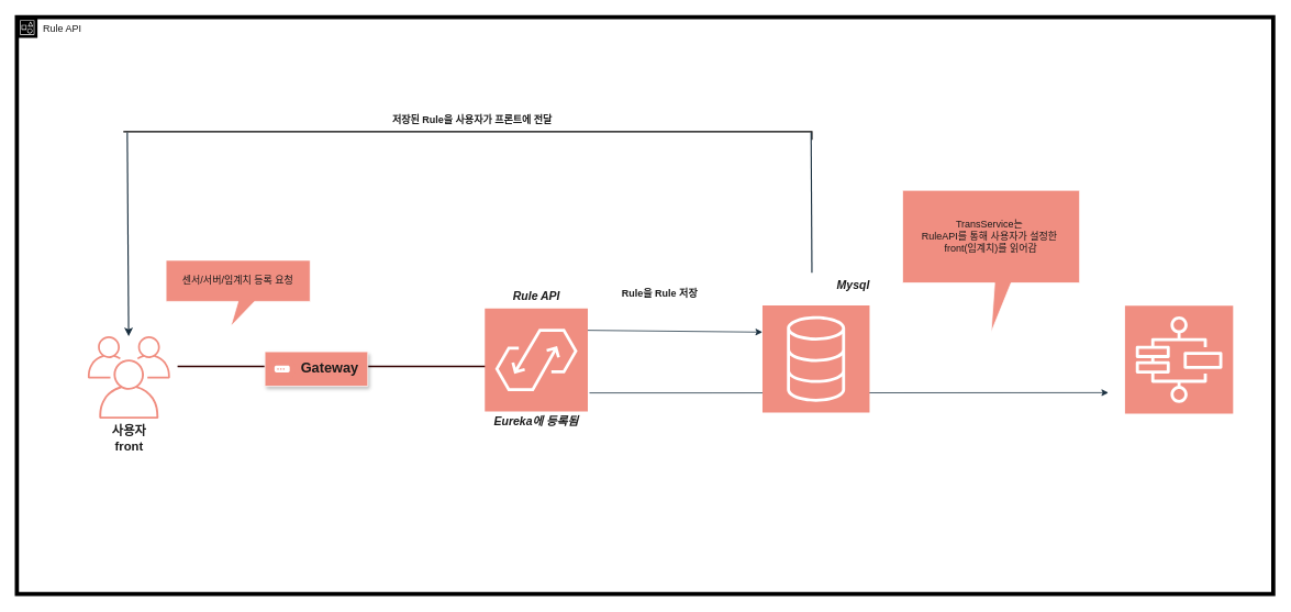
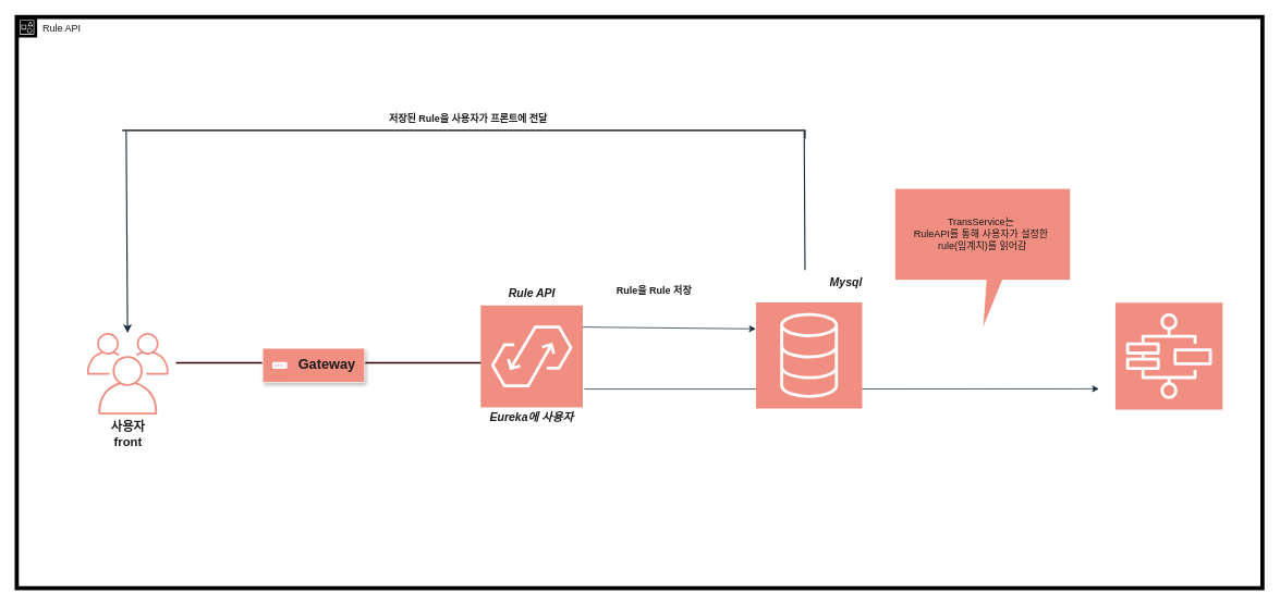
  <mxCell id="0" />
  <mxCell id="1" parent="0" />
  <mxCell id="2" value="Rule API" style="points=[[0,0],[0.25,0],[0.5,0],[0.75,0],[1,0],[1,0.25],[1,0.5],[1,0.75],[1,1],[0.75,1],[0.5,1],[0.25,1],[0,1],[0,0.75],[0,0.5],[0,0.25]];outlineConnect=0;html=1;whiteSpace=wrap;fontSize=12;fontStyle=0;container=1;pointerEvents=0;collapsible=0;recursiveResize=0;shape=mxgraph.aws4.group;grIcon=mxgraph.aws4.group_account;strokeColor=#000000;fillColor=none;verticalAlign=top;align=left;spacingLeft=30;fontColor=#1A1A1A;dashed=0;labelBackgroundColor=none;strokeWidth=5;" vertex="1" parent="1"><mxGeometry x="20" y="20" width="1525" height="700" as="geometry" /></mxCell>
  <mxCell id="3" value="&lt;b&gt;&lt;font style=&quot;font-size: 15px;&quot;&gt;사용자&lt;br&gt;&lt;/font&gt;&lt;/b&gt;&lt;div&gt;&lt;b&gt;&lt;font style=&quot;font-size: 15px;&quot;&gt;front&lt;/font&gt;&lt;/b&gt;&lt;/div&gt;" style="sketch=0;outlineConnect=0;fontColor=#1A1A1A;strokeColor=none;fillColor=#F08E81;dashed=0;verticalLabelPosition=bottom;verticalAlign=top;align=center;html=1;fontSize=12;fontStyle=0;aspect=fixed;shape=mxgraph.aws4.illustration_users;pointerEvents=1;labelBackgroundColor=none;" vertex="1" parent="2"><mxGeometry x="86" y="387.25" width="100" height="100" as="geometry" /></mxCell>
- <mxCell id="4" value="TransService는&amp;nbsp;&lt;br&gt;RuleAPI를 통해 사용자가 설정한&amp;nbsp;&lt;div&gt;front(임계치)를 읽어감&lt;/div&gt;" style="shape=callout;whiteSpace=wrap;html=1;perimeter=calloutPerimeter;size=60;position=0.52;labelBackgroundColor=none;fillColor=#F08E81;strokeColor=#FFFFFF;fontColor=#1A1A1A;" parent="2" vertex="1"><mxGeometry x="1075" y="210" width="215" height="172.5" as="geometry" /></mxCell>
+ <mxCell id="4" value="TransService는&amp;nbsp;&lt;br&gt;RuleAPI를 통해 사용자가 설정한&amp;nbsp;&lt;div&gt;rule(임계치)를 읽어감&lt;/div&gt;" style="shape=callout;whiteSpace=wrap;html=1;perimeter=calloutPerimeter;size=60;position=0.52;labelBackgroundColor=none;fillColor=#F08E81;strokeColor=#FFFFFF;fontColor=#1A1A1A;" parent="2" vertex="1"><mxGeometry x="1075" y="210" width="215" height="172.5" as="geometry" /></mxCell>
  <mxCell id="5" value="" style="endArrow=classic;html=1;rounded=0;fontStyle=1;exitX=0;exitY=0.5;exitDx=0;exitDy=0;exitPerimeter=0;labelBackgroundColor=none;strokeColor=#182E3E;fontColor=default;entryX=0;entryY=0.25;entryDx=0;entryDy=0;entryPerimeter=0;" edge="1" parent="2" target="21"><mxGeometry width="50" height="50" relative="1" as="geometry"><mxPoint x="691.5" y="380.0" as="sourcePoint" /><mxPoint x="868" y="380.0" as="targetPoint" /></mxGeometry></mxCell>
  <mxCell id="6" value="" style="endArrow=classic;html=1;rounded=0;fontStyle=1;labelBackgroundColor=none;strokeColor=#182E3E;fontColor=default;entryX=0.076;entryY=0.695;entryDx=0;entryDy=0;entryPerimeter=0;" edge="1" parent="2"><mxGeometry width="50" height="50" relative="1" as="geometry"><mxPoint x="695" y="456" as="sourcePoint" /><mxPoint x="1324.975" y="455.719" as="targetPoint" /><Array as="points"><mxPoint x="745" y="456" /><mxPoint x="845" y="456" /></Array></mxGeometry></mxCell>
  <mxCell id="7" value="" style="line;strokeWidth=2;html=1;labelBackgroundColor=none;fillColor=#F08E81;strokeColor=#330000;fontColor=#1A1A1A;" vertex="1" parent="2"><mxGeometry x="195" y="418.75" width="375" height="10" as="geometry" /></mxCell>
  <mxCell id="8" value="" style="strokeColor=#FFFFFF;shadow=1;strokeWidth=1;rounded=1;absoluteArcSize=1;arcSize=2;labelBackgroundColor=none;fillColor=#F08E81;fontColor=#1A1A1A;" parent="2" vertex="1"><mxGeometry x="301" y="406" width="125" height="42" as="geometry" /></mxCell>
  <mxCell id="9" value="&lt;font style=&quot;font-size: 17px;&quot;&gt;&lt;b style=&quot;&quot;&gt;Gateway&lt;/b&gt;&lt;/font&gt;" style="sketch=0;dashed=0;connectable=0;html=1;fillColor=#F08E81;strokeColor=none;shape=mxgraph.gcp2.gateway;part=1;labelPosition=right;verticalLabelPosition=middle;align=left;verticalAlign=middle;spacingLeft=5;fontSize=12;labelBackgroundColor=none;fontColor=#1A1A1A;" parent="8" vertex="1"><mxGeometry y="0.5" width="32" height="32" relative="1" as="geometry"><mxPoint x="5" y="-16" as="offset" /></mxGeometry></mxCell>
- <mxCell id="10" value="&lt;div&gt;센서/서버/임계치 등록 요청&lt;/div&gt;" style="shape=callout;whiteSpace=wrap;html=1;perimeter=calloutPerimeter;position2=0.45;labelBackgroundColor=none;fillColor=#F08E81;strokeColor=#FFFFFF;fontColor=#1A1A1A;" vertex="1" parent="2"><mxGeometry x="181" y="295" width="175" height="80" as="geometry" /></mxCell>
  <mxCell id="11" value="Rule을 Rule 저장" style="text;html=1;align=center;verticalAlign=middle;whiteSpace=wrap;rounded=0;fontStyle=1;labelBackgroundColor=none;fontColor=#1A1A1A;" vertex="1" parent="2"><mxGeometry x="693" y="320" width="175" height="30" as="geometry" /></mxCell>
  <mxCell id="12" value="저장된 Rule을 사용자가 프론트에 전달" style="text;html=1;align=center;verticalAlign=middle;whiteSpace=wrap;rounded=0;fontStyle=1;labelBackgroundColor=none;fontColor=#1A1A1A;" vertex="1" parent="2"><mxGeometry x="432.5" y="110" width="240" height="30" as="geometry" /></mxCell>
  <mxCell id="13" value="" style="sketch=0;points=[[0,0,0],[0.25,0,0],[0.5,0,0],[0.75,0,0],[1,0,0],[0,1,0],[0.25,1,0],[0.5,1,0],[0.75,1,0],[1,1,0],[0,0.25,0],[0,0.5,0],[0,0.75,0],[1,0.25,0],[1,0.5,0],[1,0.75,0]];outlineConnect=0;fontColor=#1A1A1A;fillColor=#F08E81;strokeColor=#FFFFFF;dashed=0;verticalLabelPosition=bottom;verticalAlign=top;align=center;html=1;fontSize=12;fontStyle=0;aspect=fixed;shape=mxgraph.aws4.resourceIcon;resIcon=mxgraph.aws4.step_functions;labelBackgroundColor=none;" vertex="1" parent="2"><mxGeometry x="1345" y="350" width="131.25" height="131.25" as="geometry" /></mxCell>
  <mxCell id="14" value="" style="group;labelBackgroundColor=none;fontColor=#1A1A1A;" vertex="1" connectable="0" parent="2"><mxGeometry x="568" y="323.5" width="125" height="182.5" as="geometry" /></mxCell>
  <mxCell id="15" value="" style="sketch=0;points=[[0,0,0],[0.25,0,0],[0.5,0,0],[0.75,0,0],[1,0,0],[0,1,0],[0.25,1,0],[0.5,1,0],[0.75,1,0],[1,1,0],[0,0.25,0],[0,0.5,0],[0,0.75,0],[1,0.25,0],[1,0.5,0],[1,0.75,0]];outlineConnect=0;fontColor=#1A1A1A;fillColor=#F08E81;strokeColor=#FFFFFF;dashed=0;verticalLabelPosition=bottom;verticalAlign=top;align=center;html=1;fontSize=12;fontStyle=0;aspect=fixed;shape=mxgraph.aws4.resourceIcon;resIcon=mxgraph.aws4.appflow;labelBackgroundColor=none;" vertex="1" parent="14"><mxGeometry y="30" width="125" height="125" as="geometry" /></mxCell>
  <mxCell id="16" value="&lt;font style=&quot;font-size: 14px;&quot;&gt;&lt;b&gt;&lt;i&gt;Rule API&lt;/i&gt;&lt;/b&gt;&lt;/font&gt;" style="text;html=1;align=center;verticalAlign=middle;whiteSpace=wrap;rounded=0;labelBackgroundColor=none;fontColor=#1A1A1A;" vertex="1" parent="14"><mxGeometry x="32.5" width="60" height="30" as="geometry" /></mxCell>
- <mxCell id="17" value="&lt;font style=&quot;font-size: 14px;&quot;&gt;&lt;b&gt;&lt;i&gt;Eureka에 등록됨&lt;/i&gt;&lt;/b&gt;&lt;/font&gt;" style="text;html=1;align=center;verticalAlign=middle;whiteSpace=wrap;rounded=0;labelBackgroundColor=none;fontColor=#1A1A1A;" vertex="1" parent="14"><mxGeometry x="2.25" y="152.5" width="120.5" height="30" as="geometry" /></mxCell>
+ <mxCell id="17" value="&lt;font style=&quot;font-size: 14px;&quot;&gt;&lt;b&gt;&lt;i&gt;Eureka에 사용자&lt;/i&gt;&lt;/b&gt;&lt;/font&gt;" style="text;html=1;align=center;verticalAlign=middle;whiteSpace=wrap;rounded=0;labelBackgroundColor=none;fontColor=#1A1A1A;" vertex="1" parent="14"><mxGeometry x="2.25" y="152.5" width="120.5" height="30" as="geometry" /></mxCell>
  <mxCell id="18" value="" style="shape=partialRectangle;whiteSpace=wrap;html=1;top=0;left=0;fillColor=none;direction=west;rotation=0;flipV=0;flipH=1;labelBackgroundColor=none;strokeColor=#000000;fontColor=#1A1A1A;strokeWidth=1.5;" vertex="1" parent="2"><mxGeometry x="130" y="139" width="835" height="9.099" as="geometry" /></mxCell>
  <mxCell id="19" value="" style="endArrow=classic;html=1;rounded=0;labelBackgroundColor=none;strokeColor=#182E3E;fontColor=default;strokeWidth=1.5;" edge="1" parent="2" target="3"><mxGeometry width="50" height="50" relative="1" as="geometry"><mxPoint x="134" y="139.91" as="sourcePoint" /><mxPoint x="134" y="240" as="targetPoint" /></mxGeometry></mxCell>
  <mxCell id="20" value="" style="endArrow=none;html=1;rounded=0;labelBackgroundColor=none;strokeColor=#182E3E;fontColor=default;strokeWidth=1.5;" edge="1" parent="2"><mxGeometry width="50" height="50" relative="1" as="geometry"><mxPoint x="965" y="310" as="sourcePoint" /><mxPoint x="964" y="139.91" as="targetPoint" /></mxGeometry></mxCell>
  <mxCell id="21" value="" style="sketch=0;points=[[0,0,0],[0.25,0,0],[0.5,0,0],[0.75,0,0],[1,0,0],[0,1,0],[0.25,1,0],[0.5,1,0],[0.75,1,0],[1,1,0],[0,0.25,0],[0,0.5,0],[0,0.75,0],[1,0.25,0],[1,0.5,0],[1,0.75,0]];outlineConnect=0;fontColor=#1A1A1A;fillColor=#F08E81;strokeColor=#FFFFFF;dashed=0;verticalLabelPosition=bottom;verticalAlign=top;align=center;html=1;fontSize=12;fontStyle=0;aspect=fixed;shape=mxgraph.aws4.resourceIcon;resIcon=mxgraph.aws4.database;labelBackgroundColor=none;" vertex="1" parent="2"><mxGeometry x="905" y="349.75" width="130" height="130" as="geometry" /></mxCell>
  <mxCell id="22" value="&lt;span style=&quot;font-size: 14px;&quot;&gt;&lt;b&gt;&lt;i&gt;Mysql&lt;/i&gt;&lt;/b&gt;&lt;/span&gt;" style="text;html=1;align=center;verticalAlign=middle;whiteSpace=wrap;rounded=0;labelBackgroundColor=none;fontColor=#1A1A1A;" vertex="1" parent="2"><mxGeometry x="962.5" y="309.75" width="105" height="30" as="geometry" /></mxCell>
